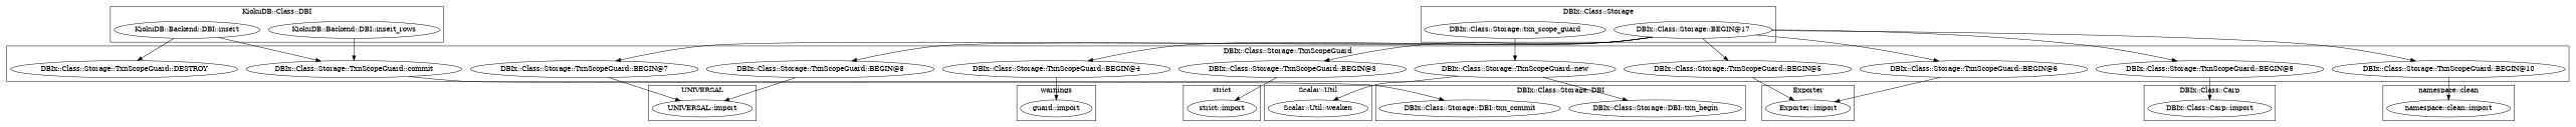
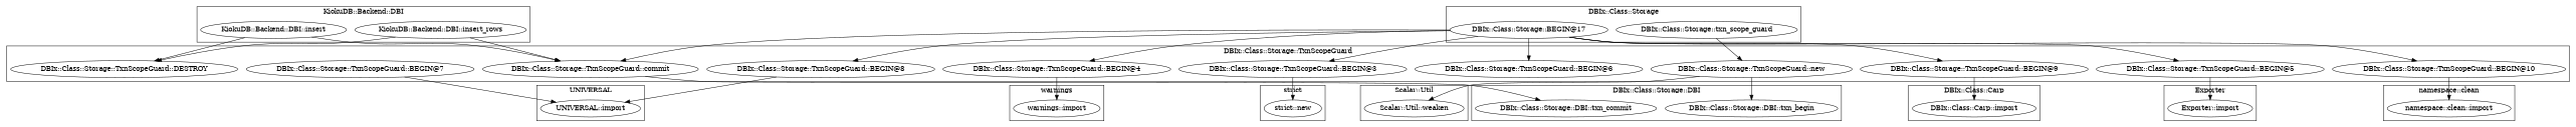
  digraph {
    "KiokuDB::Backend::DBI::insert_rows"
    "KiokuDB::Backend::DBI::insert"
    "DBIx::Class::Carp::import"
    "Scalar::Util::weaken"
    "DBIx::Class::Storage::TxnScopeGuard::BEGIN@7"
    "DBIx::Class::Storage::TxnScopeGuard::BEGIN@4"
    "DBIx::Class::Storage::TxnScopeGuard::BEGIN@8"
    "DBIx::Class::Storage::TxnScopeGuard::BEGIN@3"
    "DBIx::Class::Storage::TxnScopeGuard::DESTROY"
    "DBIx::Class::Storage::TxnScopeGuard::new"
    "DBIx::Class::Storage::TxnScopeGuard::BEGIN@6"
    "DBIx::Class::Storage::TxnScopeGuard::BEGIN@9"
    "DBIx::Class::Storage::TxnScopeGuard::commit"
    "DBIx::Class::Storage::TxnScopeGuard::BEGIN@5"
    "DBIx::Class::Storage::TxnScopeGuard::BEGIN@10"
    "UNIVERSAL::import"
    "namespace::clean::import"
-   "warnings::import" [label="guard::import"]
+   "warnings::import"
    "DBIx::Class::Storage::DBI::txn_commit"
    "DBIx::Class::Storage::DBI::txn_begin"
    "Exporter::import"
    "DBIx::Class::Storage::BEGIN@17"
    "DBIx::Class::Storage::txn_scope_guard"
-   "strict::import"
+   "strict::import" [label="strict::new"]
    subgraph cluster_1 {
-     label="KiokuDB::Class::DBI"
+     label="KiokuDB::Backend::DBI"
      "KiokuDB::Backend::DBI::insert_rows"
      "KiokuDB::Backend::DBI::insert"
    }
    subgraph cluster_2 {
      label="DBIx::Class::Carp"
      "DBIx::Class::Carp::import"
    }
    subgraph cluster_3 {
      label="Scalar::Util"
      "Scalar::Util::weaken"
    }
    subgraph cluster_4 {
      label="DBIx::Class::Storage::TxnScopeGuard"
      "DBIx::Class::Storage::TxnScopeGuard::BEGIN@7"
      "DBIx::Class::Storage::TxnScopeGuard::BEGIN@4"
      "DBIx::Class::Storage::TxnScopeGuard::BEGIN@8"
      "DBIx::Class::Storage::TxnScopeGuard::BEGIN@3"
      "DBIx::Class::Storage::TxnScopeGuard::DESTROY"
      "DBIx::Class::Storage::TxnScopeGuard::new"
      "DBIx::Class::Storage::TxnScopeGuard::BEGIN@6"
      "DBIx::Class::Storage::TxnScopeGuard::BEGIN@9"
      "DBIx::Class::Storage::TxnScopeGuard::commit"
      "DBIx::Class::Storage::TxnScopeGuard::BEGIN@5"
      "DBIx::Class::Storage::TxnScopeGuard::BEGIN@10"
    }
    subgraph cluster_5 {
      label=UNIVERSAL
      "UNIVERSAL::import"
    }
    subgraph cluster_6 {
      label="namespace::clean"
      "namespace::clean::import"
    }
    subgraph cluster_7 {
      label=warnings
      "warnings::import"
    }
    subgraph cluster_8 {
      label="DBIx::Class::Storage::DBI"
      "DBIx::Class::Storage::DBI::txn_commit"
      "DBIx::Class::Storage::DBI::txn_begin"
    }
    subgraph cluster_9 {
      label=Exporter
      "Exporter::import"
    }
    subgraph cluster_10 {
      label="DBIx::Class::Storage"
      "DBIx::Class::Storage::BEGIN@17"
      "DBIx::Class::Storage::txn_scope_guard"
    }
    subgraph cluster_11 {
      label="strict"
      "strict::import"
    }
+   "KiokuDB::Backend::DBI::insert_rows" -> "DBIx::Class::Storage::TxnScopeGuard::DESTROY"
    "KiokuDB::Backend::DBI::insert_rows" -> "DBIx::Class::Storage::TxnScopeGuard::commit"
    "KiokuDB::Backend::DBI::insert" -> "DBIx::Class::Storage::TxnScopeGuard::DESTROY"
    "KiokuDB::Backend::DBI::insert" -> "DBIx::Class::Storage::TxnScopeGuard::commit"
    "DBIx::Class::Storage::TxnScopeGuard::BEGIN@7" -> "UNIVERSAL::import"
    "DBIx::Class::Storage::TxnScopeGuard::BEGIN@4" -> "warnings::import"
    "DBIx::Class::Storage::TxnScopeGuard::BEGIN@8" -> "UNIVERSAL::import"
    "DBIx::Class::Storage::TxnScopeGuard::BEGIN@3" -> "strict::import"
    "DBIx::Class::Storage::TxnScopeGuard::new" -> "Scalar::Util::weaken"
    "DBIx::Class::Storage::TxnScopeGuard::new" -> "DBIx::Class::Storage::DBI::txn_begin"
-   "DBIx::Class::Storage::TxnScopeGuard::BEGIN@6" -> "Exporter::import"
    "DBIx::Class::Storage::TxnScopeGuard::BEGIN@9" -> "DBIx::Class::Carp::import"
    "DBIx::Class::Storage::TxnScopeGuard::commit" -> "DBIx::Class::Storage::DBI::txn_commit"
    "DBIx::Class::Storage::TxnScopeGuard::BEGIN@5" -> "Exporter::import"
    "DBIx::Class::Storage::TxnScopeGuard::BEGIN@10" -> "namespace::clean::import"
-   "DBIx::Class::Storage::BEGIN@17" -> "DBIx::Class::Storage::TxnScopeGuard::BEGIN@7"
+   "DBIx::Class::Storage::BEGIN@17" -> "DBIx::Class::Storage::TxnScopeGuard::commit"
    "DBIx::Class::Storage::BEGIN@17" -> "DBIx::Class::Storage::TxnScopeGuard::BEGIN@4"
    "DBIx::Class::Storage::BEGIN@17" -> "DBIx::Class::Storage::TxnScopeGuard::BEGIN@8"
    "DBIx::Class::Storage::BEGIN@17" -> "DBIx::Class::Storage::TxnScopeGuard::BEGIN@3"
    "DBIx::Class::Storage::BEGIN@17" -> "DBIx::Class::Storage::TxnScopeGuard::BEGIN@6"
    "DBIx::Class::Storage::BEGIN@17" -> "DBIx::Class::Storage::TxnScopeGuard::BEGIN@9"
    "DBIx::Class::Storage::BEGIN@17" -> "DBIx::Class::Storage::TxnScopeGuard::BEGIN@5"
    "DBIx::Class::Storage::BEGIN@17" -> "DBIx::Class::Storage::TxnScopeGuard::BEGIN@10"
    "DBIx::Class::Storage::txn_scope_guard" -> "DBIx::Class::Storage::TxnScopeGuard::new"
  }
